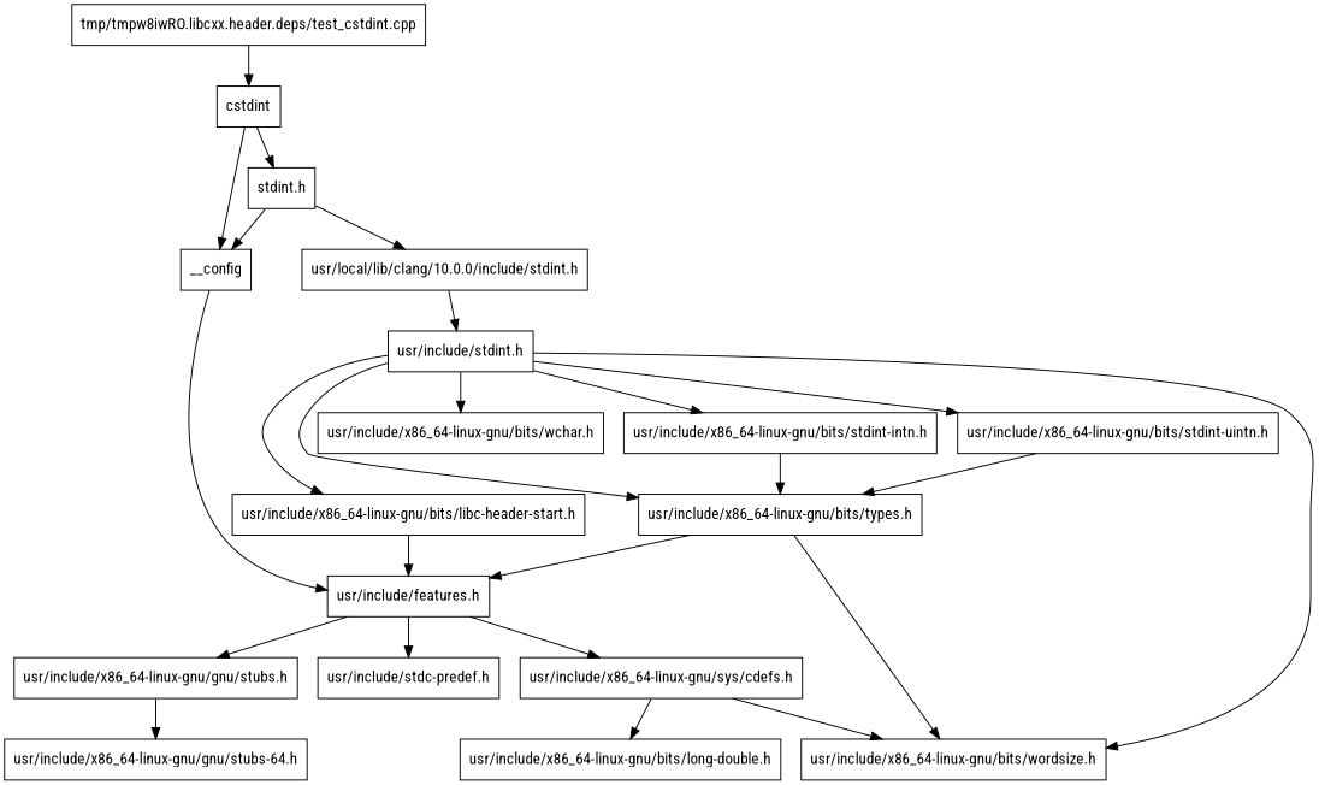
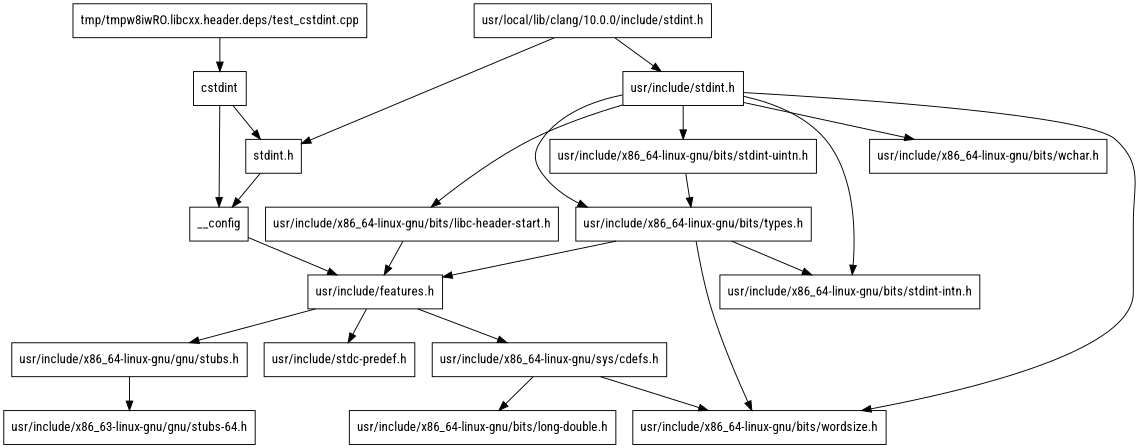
  digraph {
    fontname="Roboto Condensed"
    node [fontname="Roboto Condensed" shape=box]
    edge [fontname="Roboto Condensed"]
    n1 [label=cstdint]
    n2 [label=__config]
    n3 [label="stdint.h"]
    n4 [label="usr/include/features.h"]
    n5 [label="usr/local/lib/clang/10.0.0/include/stdint.h"]
    n6 [label="tmp/tmpw8iwRO.libcxx.header.deps/test_cstdint.cpp"]
    n7 [label="usr/include/stdc-predef.h"]
    n8 [label="usr/include/x86_64-linux-gnu/sys/cdefs.h"]
    n9 [label="usr/include/x86_64-linux-gnu/gnu/stubs.h"]
    n10 [label="usr/include/x86_64-linux-gnu/bits/wordsize.h"]
    n11 [label="usr/include/x86_64-linux-gnu/bits/long-double.h"]
-   n12 [label="usr/include/x86_64-linux-gnu/gnu/stubs-64.h"]
+   n12 [label="usr/include/x86_63-linux-gnu/gnu/stubs-64.h"]
    n13 [label="usr/include/stdint.h"]
    n14 [label="usr/include/x86_64-linux-gnu/bits/libc-header-start.h"]
    n15 [label="usr/include/x86_64-linux-gnu/bits/types.h"]
    n16 [label="usr/include/x86_64-linux-gnu/bits/wchar.h"]
    n17 [label="usr/include/x86_64-linux-gnu/bits/stdint-intn.h"]
    n18 [label="usr/include/x86_64-linux-gnu/bits/stdint-uintn.h"]
    n1 -> n2
    n1 -> n3
    n2 -> n4
    n3 -> n2
-   n3 -> n5
+   n5 -> n3
    n4 -> n7
    n4 -> n8
    n4 -> n9
    n5 -> n13
    n6 -> n1
    n8 -> n10
    n8 -> n11
    n9 -> n12
    n13 -> n10
    n13 -> n14
    n13 -> n15
    n13 -> n16
    n13 -> n17
    n13 -> n18
    n14 -> n4
    n15 -> n4
    n15 -> n10
-   n17 -> n15
+   n15 -> n17
    n18 -> n15
  }
